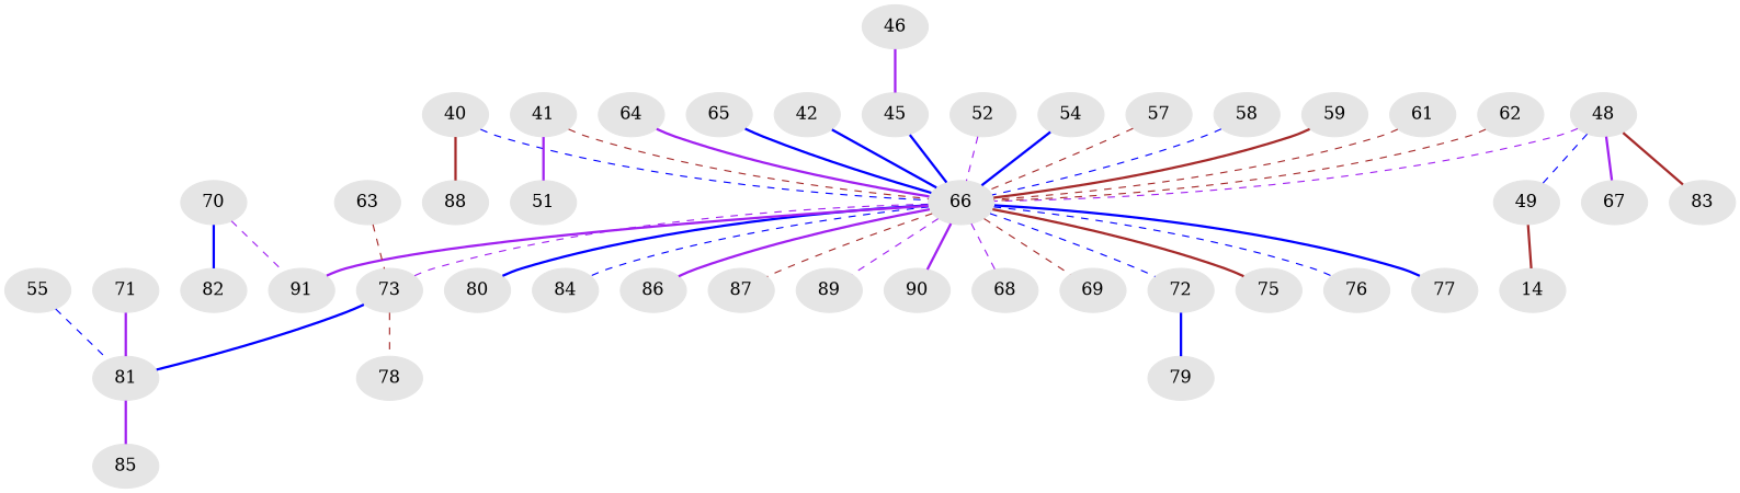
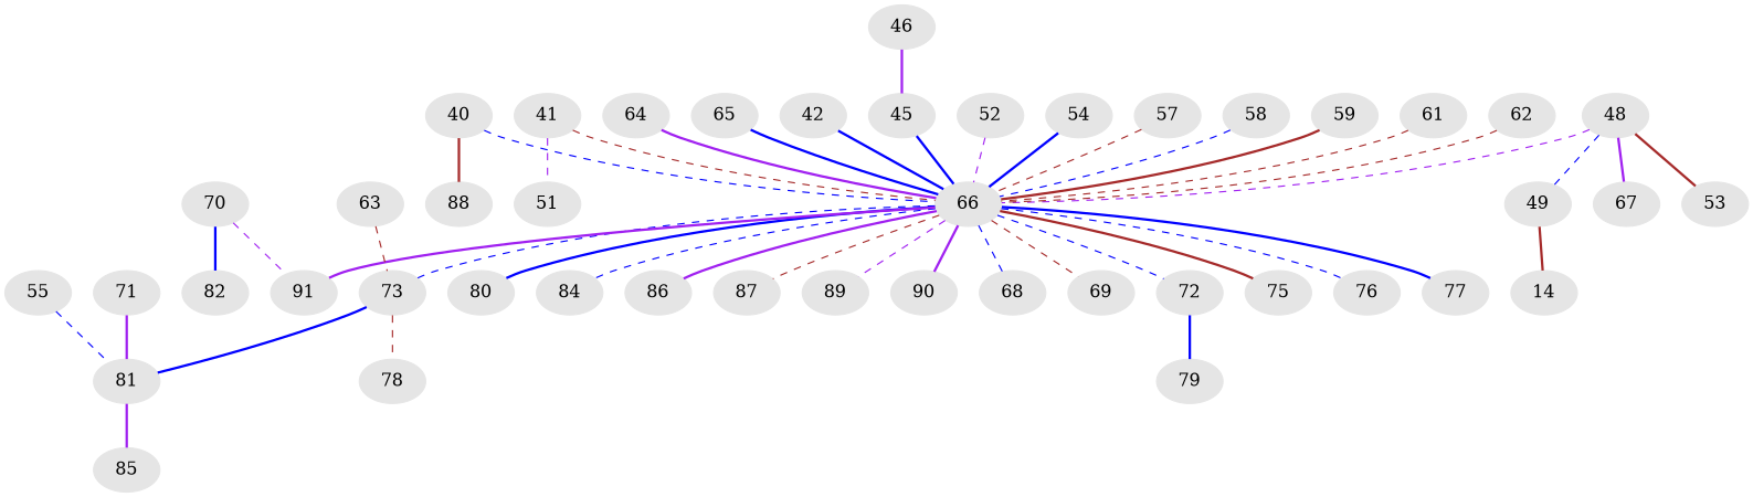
  graph {
    node [color=gray90 style=filled]
    edge [color=blue style=bold]
    66 [super="+32+14+11+12+36+23+34+43+53+44+29+13+15+22+28+31+33+35"]
    73 [super="+56"]
    68
    69
    72
    75
    76
    77
    80
    84
    86
    87
    89
    90
    91 [super="+60"]
    40
    88
    41 [super="+18+38+39"]
    51
    42
    45
    46
    48
    49
    67
-   83
+   83 [label=53]
    n27 [label=14]
    52
    54
    81 [super="+50"]
    85
    55
    57
    58
    59
    61
    62
    78
    63
    64
    65
    79
    70
    82
    71
-   66 -- 73 [color=purple style=dashed]
-   66 -- 68 [color=purple style=dashed]
+   66 -- 73 [style=dashed]
+   66 -- 68 [style=dashed]
    66 -- 69 [color=brown style=dashed]
    66 -- 72 [style=dashed]
    66 -- 75 [color=brown]
    66 -- 76 [style=dashed]
    66 -- 77
    66 -- 80
    66 -- 84 [style=dashed]
    66 -- 86 [color=purple]
    66 -- 87 [color=brown style=dashed]
    66 -- 89 [color=purple style=dashed]
    66 -- 90 [color=purple]
    66 -- 91 [color=purple]
    73 -- 81
    73 -- 78 [color=brown style=dashed]
    72 -- 79
    40 -- 66 [style=dashed]
    40 -- 88 [color=brown]
    41 -- 66 [color=brown style=dashed]
-   41 -- 51 [color=purple]
+   41 -- 51 [color=purple style=dashed]
    42 -- 66
    45 -- 66
    46 -- 45 [color=purple]
    48 -- 66 [color=purple style=dashed]
    48 -- 49 [style=dashed]
    48 -- 67 [color=purple]
    48 -- 83 [color=brown]
    49 -- n27 [color=brown]
    52 -- 66 [color=purple style=dashed]
    54 -- 66
    81 -- 85 [color=purple]
    55 -- 81 [style=dashed]
    57 -- 66 [color=brown style=dashed]
    58 -- 66 [style=dashed]
    59 -- 66 [color=brown]
    61 -- 66 [color=brown style=dashed]
    62 -- 66 [color=brown style=dashed]
    63 -- 73 [color=brown style=dashed]
    64 -- 66 [color=purple]
    65 -- 66
    70 -- 91 [color=purple style=dashed]
    70 -- 82
    71 -- 81 [color=purple]
  }
